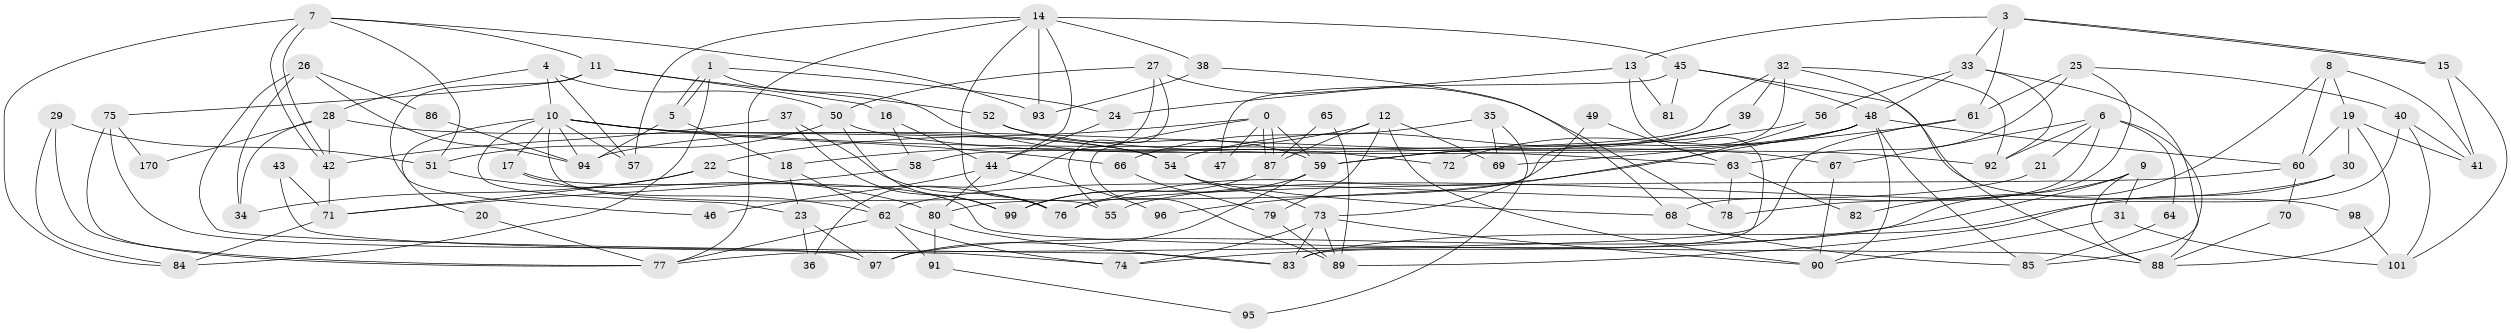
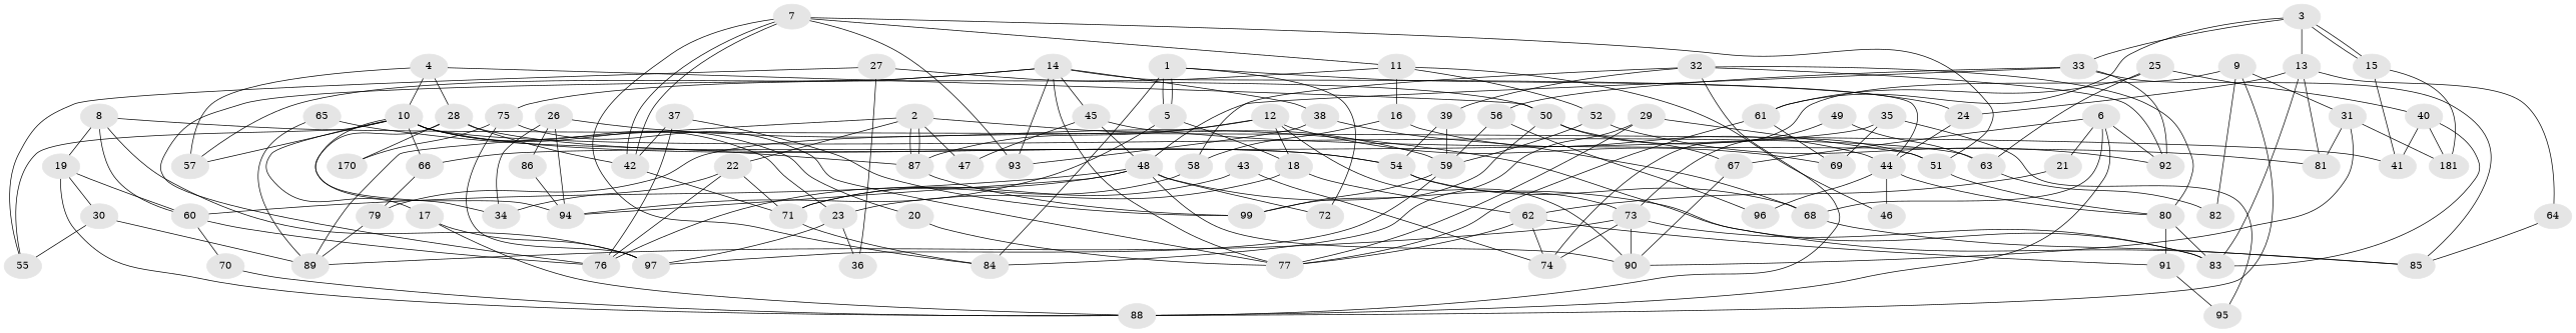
  graph {
    node [color=gray90 style=filled]
    1
    5
    24
    72
    84
    18
    94
    44
-   2 [label=0]
+   2
    22
    47
    59
    87
    89
    76
    34
    71
    97
    99
    3
    13
    15
    33
    61
    81
    83
    41
-   101
+   101 [label=181]
    92
    85
    48
    56
    69
    77
    4
    10
    28
    50
    57
    17
    20
    23
    54
    55
    63
    66
    42
    n48 [label=170]
    67
    51
    62
    6
    21
    64
    68
    88
    90
    7
    11
    93
    16
    46
    52
    75
    80
    8
    19
    60
    30
    70
    9
    31
    74
    82
    36
    73
-   78
    79
    58
    12
    14
    38
    45
    96
-   98
    91
    25
    40
    26
    86
    27
    29
    32
    39
    35
    95
    37
    43
    49
    65
    1 -- 5
    1 -- 5
    1 -- 24
    1 -- 72
    1 -- 84
    5 -- 18
    5 -- 94
    24 -- 44
    18 -- 23
    18 -- 62
    44 -- 46
    44 -- 80
    44 -- 96
    2 -- 22
    2 -- 47
    2 -- 59
    2 -- 87
    2 -- 87
    2 -- 89
    22 -- 76
    22 -- 34
    22 -- 71
    59 -- 97
    59 -- 99
    87 -- 99
    71 -- 84
    3 -- 13
    3 -- 15
    3 -- 15
    3 -- 33
    3 -- 61
    13 -- 24
    13 -- 81
    13 -- 83
    15 -- 41
    15 -- 101
    33 -- 92
    33 -- 85
    33 -- 48
    33 -- 56
    61 -- 69
    61 -- 77
    48 -- 72
    48 -- 94
    48 -- 76
    48 -- 85
    48 -- 90
    48 -- 60
    56 -- 59
    56 -- 96
    4 -- 10
    4 -- 28
    4 -- 50
    4 -- 57
    10 -- 94
    10 -- 57
    10 -- 17
    10 -- 20
    10 -- 23
    10 -- 54
    10 -- 55
    10 -- 63
    10 -- 66
    28 -- 34
    28 -- 54
    28 -- 42
    28 -- n48
    50 -- 99
    50 -- 67
    50 -- 51
-   17 -- 62
+   17 -- 97
    17 -- 88
    20 -- 77
    23 -- 97
    23 -- 36
    54 -- 68
    54 -- 73
    63 -- 82
-   63 -- 78
    66 -- 79
    42 -- 71
    67 -- 90
    51 -- 80
    62 -- 77
    62 -- 74
    62 -- 91
    6 -- 92
    6 -- 67
    6 -- 21
-   6 -- 64
+   13 -- 64
    6 -- 68
    6 -- 88
    21 -- 62
    64 -- 85
    68 -- 85
    7 -- 84
    7 -- 42
    7 -- 42
    7 -- 51
    7 -- 11
    7 -- 93
    11 -- 16
    11 -- 46
    11 -- 52
    11 -- 75
    16 -- 44
    16 -- 58
    52 -- 59
    52 -- 92
    75 -- 97
    75 -- 77
    75 -- n48
    80 -- 83
    80 -- 91
    8 -- 97
    8 -- 41
    8 -- 19
    8 -- 60
-   19 -- 41
    19 -- 88
    19 -- 60
    19 -- 30
    60 -- 76
    60 -- 70
    30 -- 89
    30 -- 55
    70 -- 88
    9 -- 88
    9 -- 31
    9 -- 74
    9 -- 82
+   31 -- 81
    31 -- 101
    31 -- 90
    73 -- 89
    73 -- 83
    73 -- 90
    73 -- 74
    79 -- 89
    58 -- 71
    12 -- 18
    12 -- 87
    12 -- 69
    12 -- 90
    12 -- 79
    14 -- 44
    14 -- 76
    14 -- 77
    14 -- 57
    14 -- 93
    14 -- 38
    14 -- 45
    38 -- 68
    38 -- 93
    45 -- 47
    45 -- 81
    45 -- 48
-   45 -- 98
-   98 -- 101
    91 -- 95
    25 -- 61
    25 -- 63
-   25 -- 78
    25 -- 40
    40 -- 83
    40 -- 41
    40 -- 101
    26 -- 94
    26 -- 34
    26 -- 83
    26 -- 86
    86 -- 94
    27 -- 50
    27 -- 55
    27 -- 36
-   27 -- 78
    29 -- 84
    29 -- 77
    29 -- 51
    32 -- 92
    32 -- 88
    32 -- 80
    32 -- 58
    32 -- 39
    39 -- 59
    39 -- 54
    35 -- 69
    35 -- 66
    35 -- 95
    37 -- 76
    37 -- 99
    37 -- 42
    43 -- 71
    43 -- 74
    49 -- 63
    49 -- 73
    65 -- 87
    65 -- 89
  }
